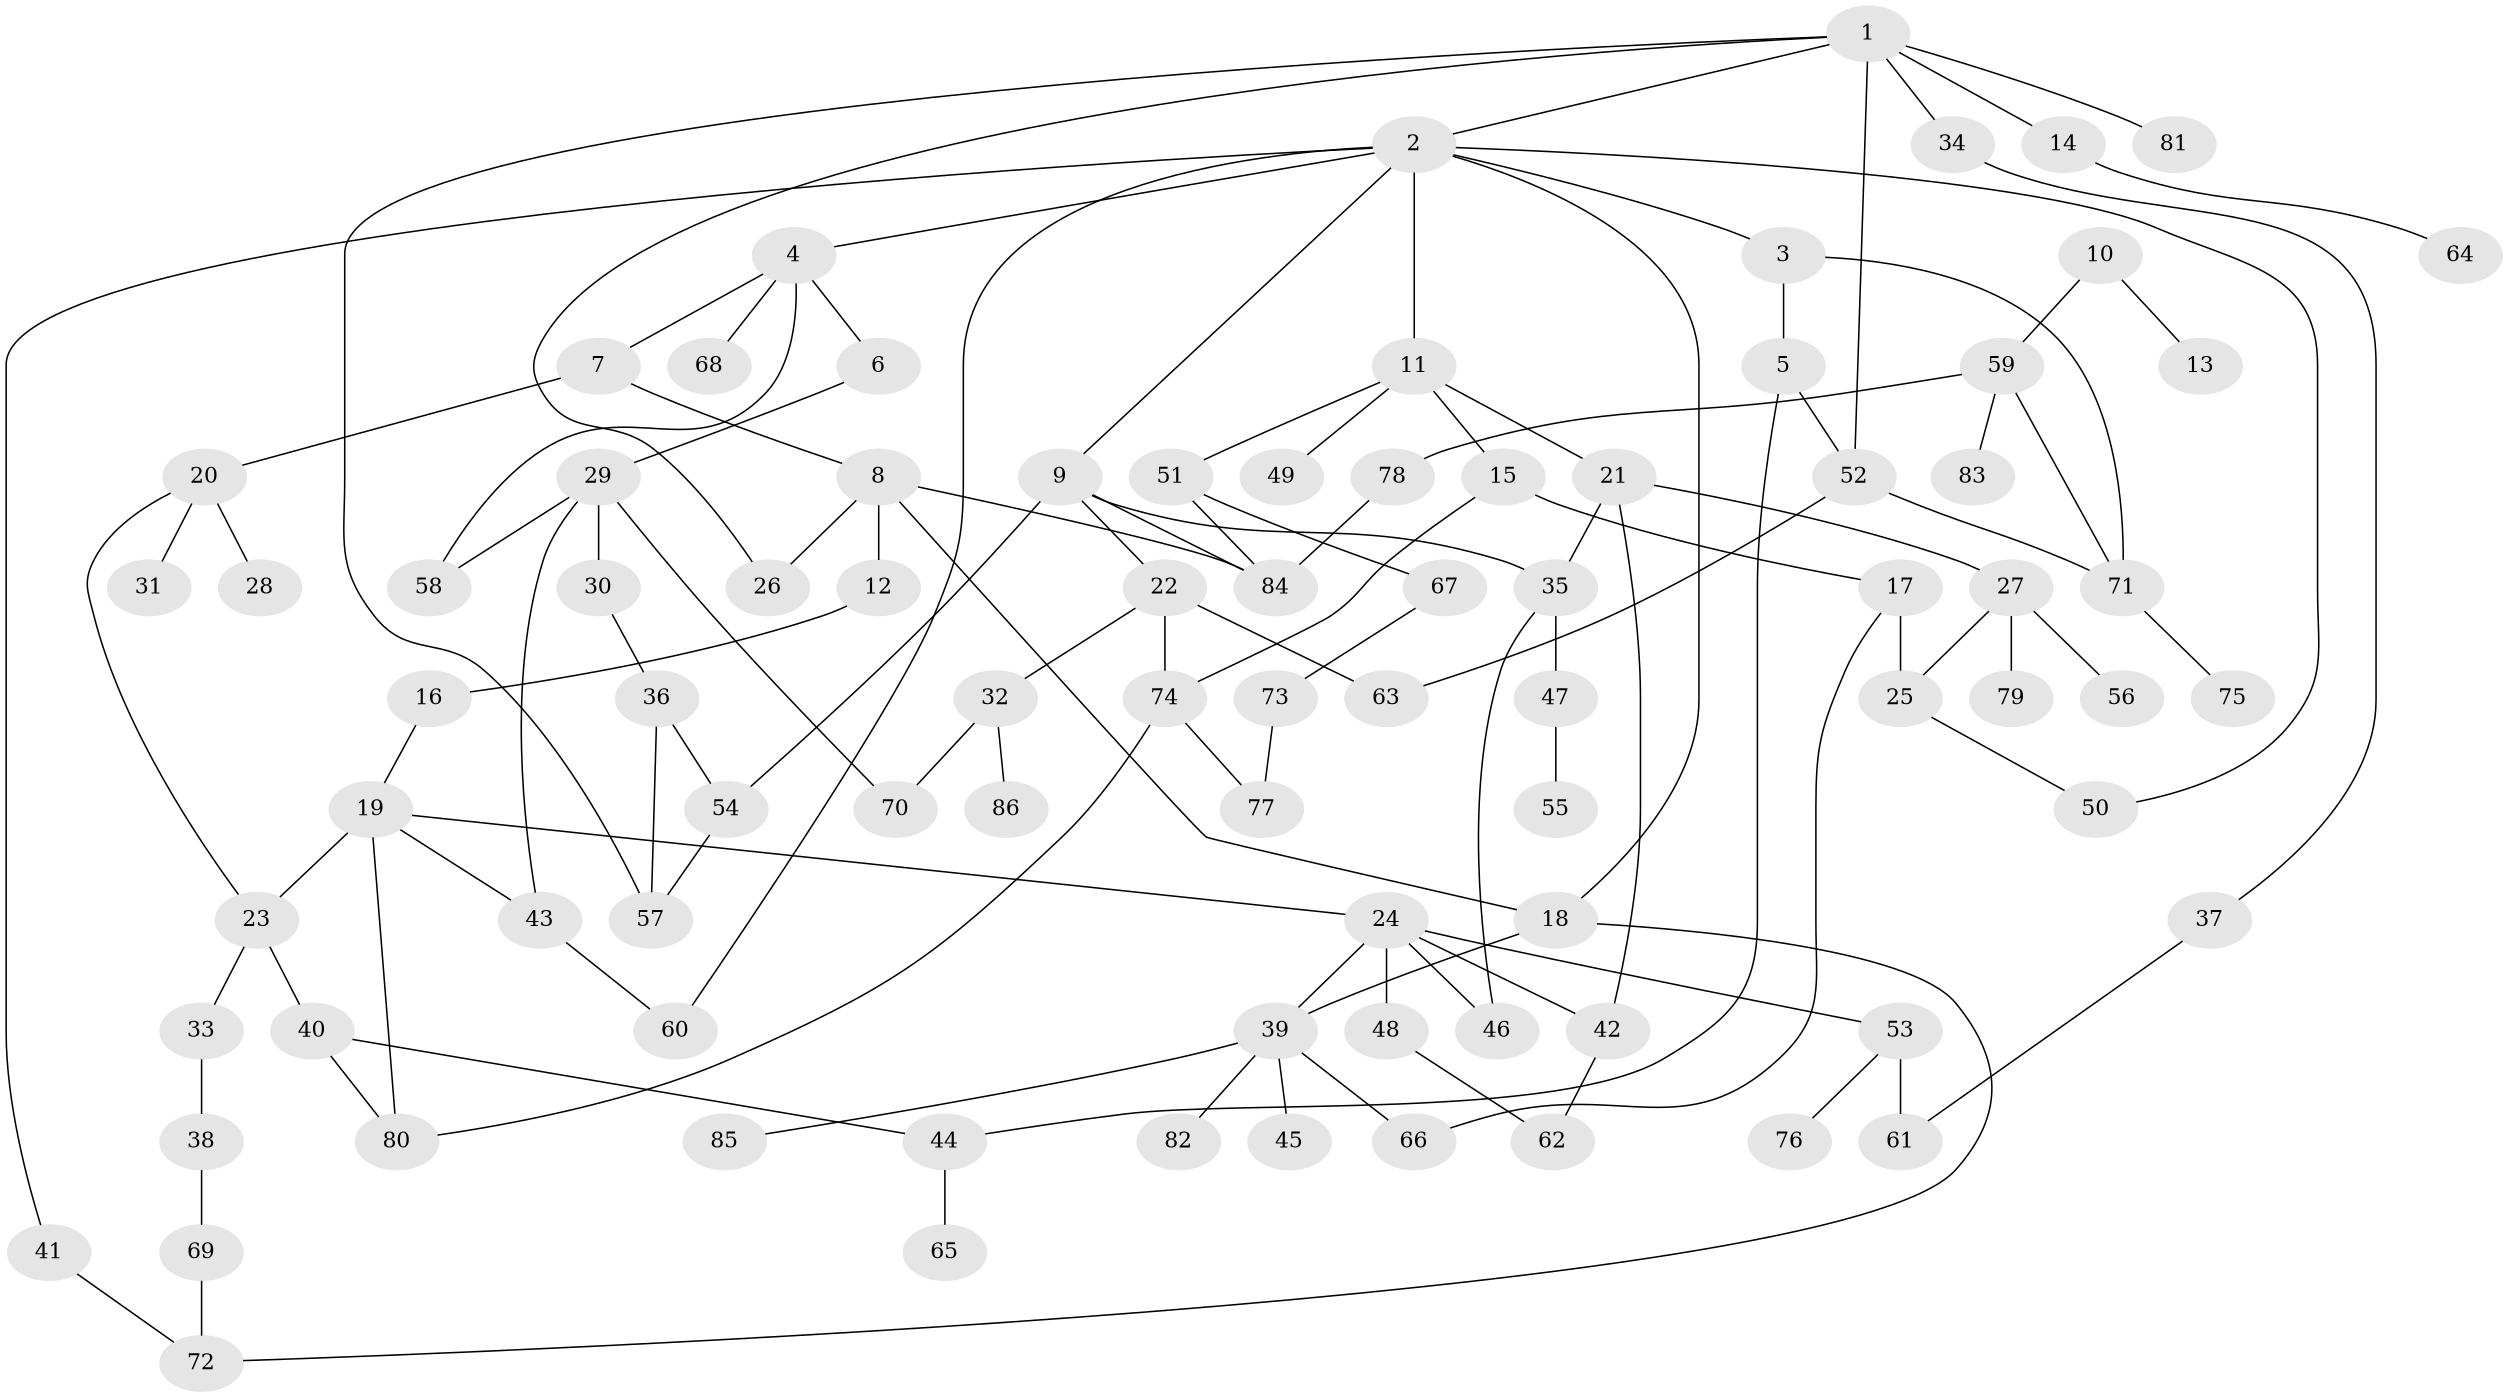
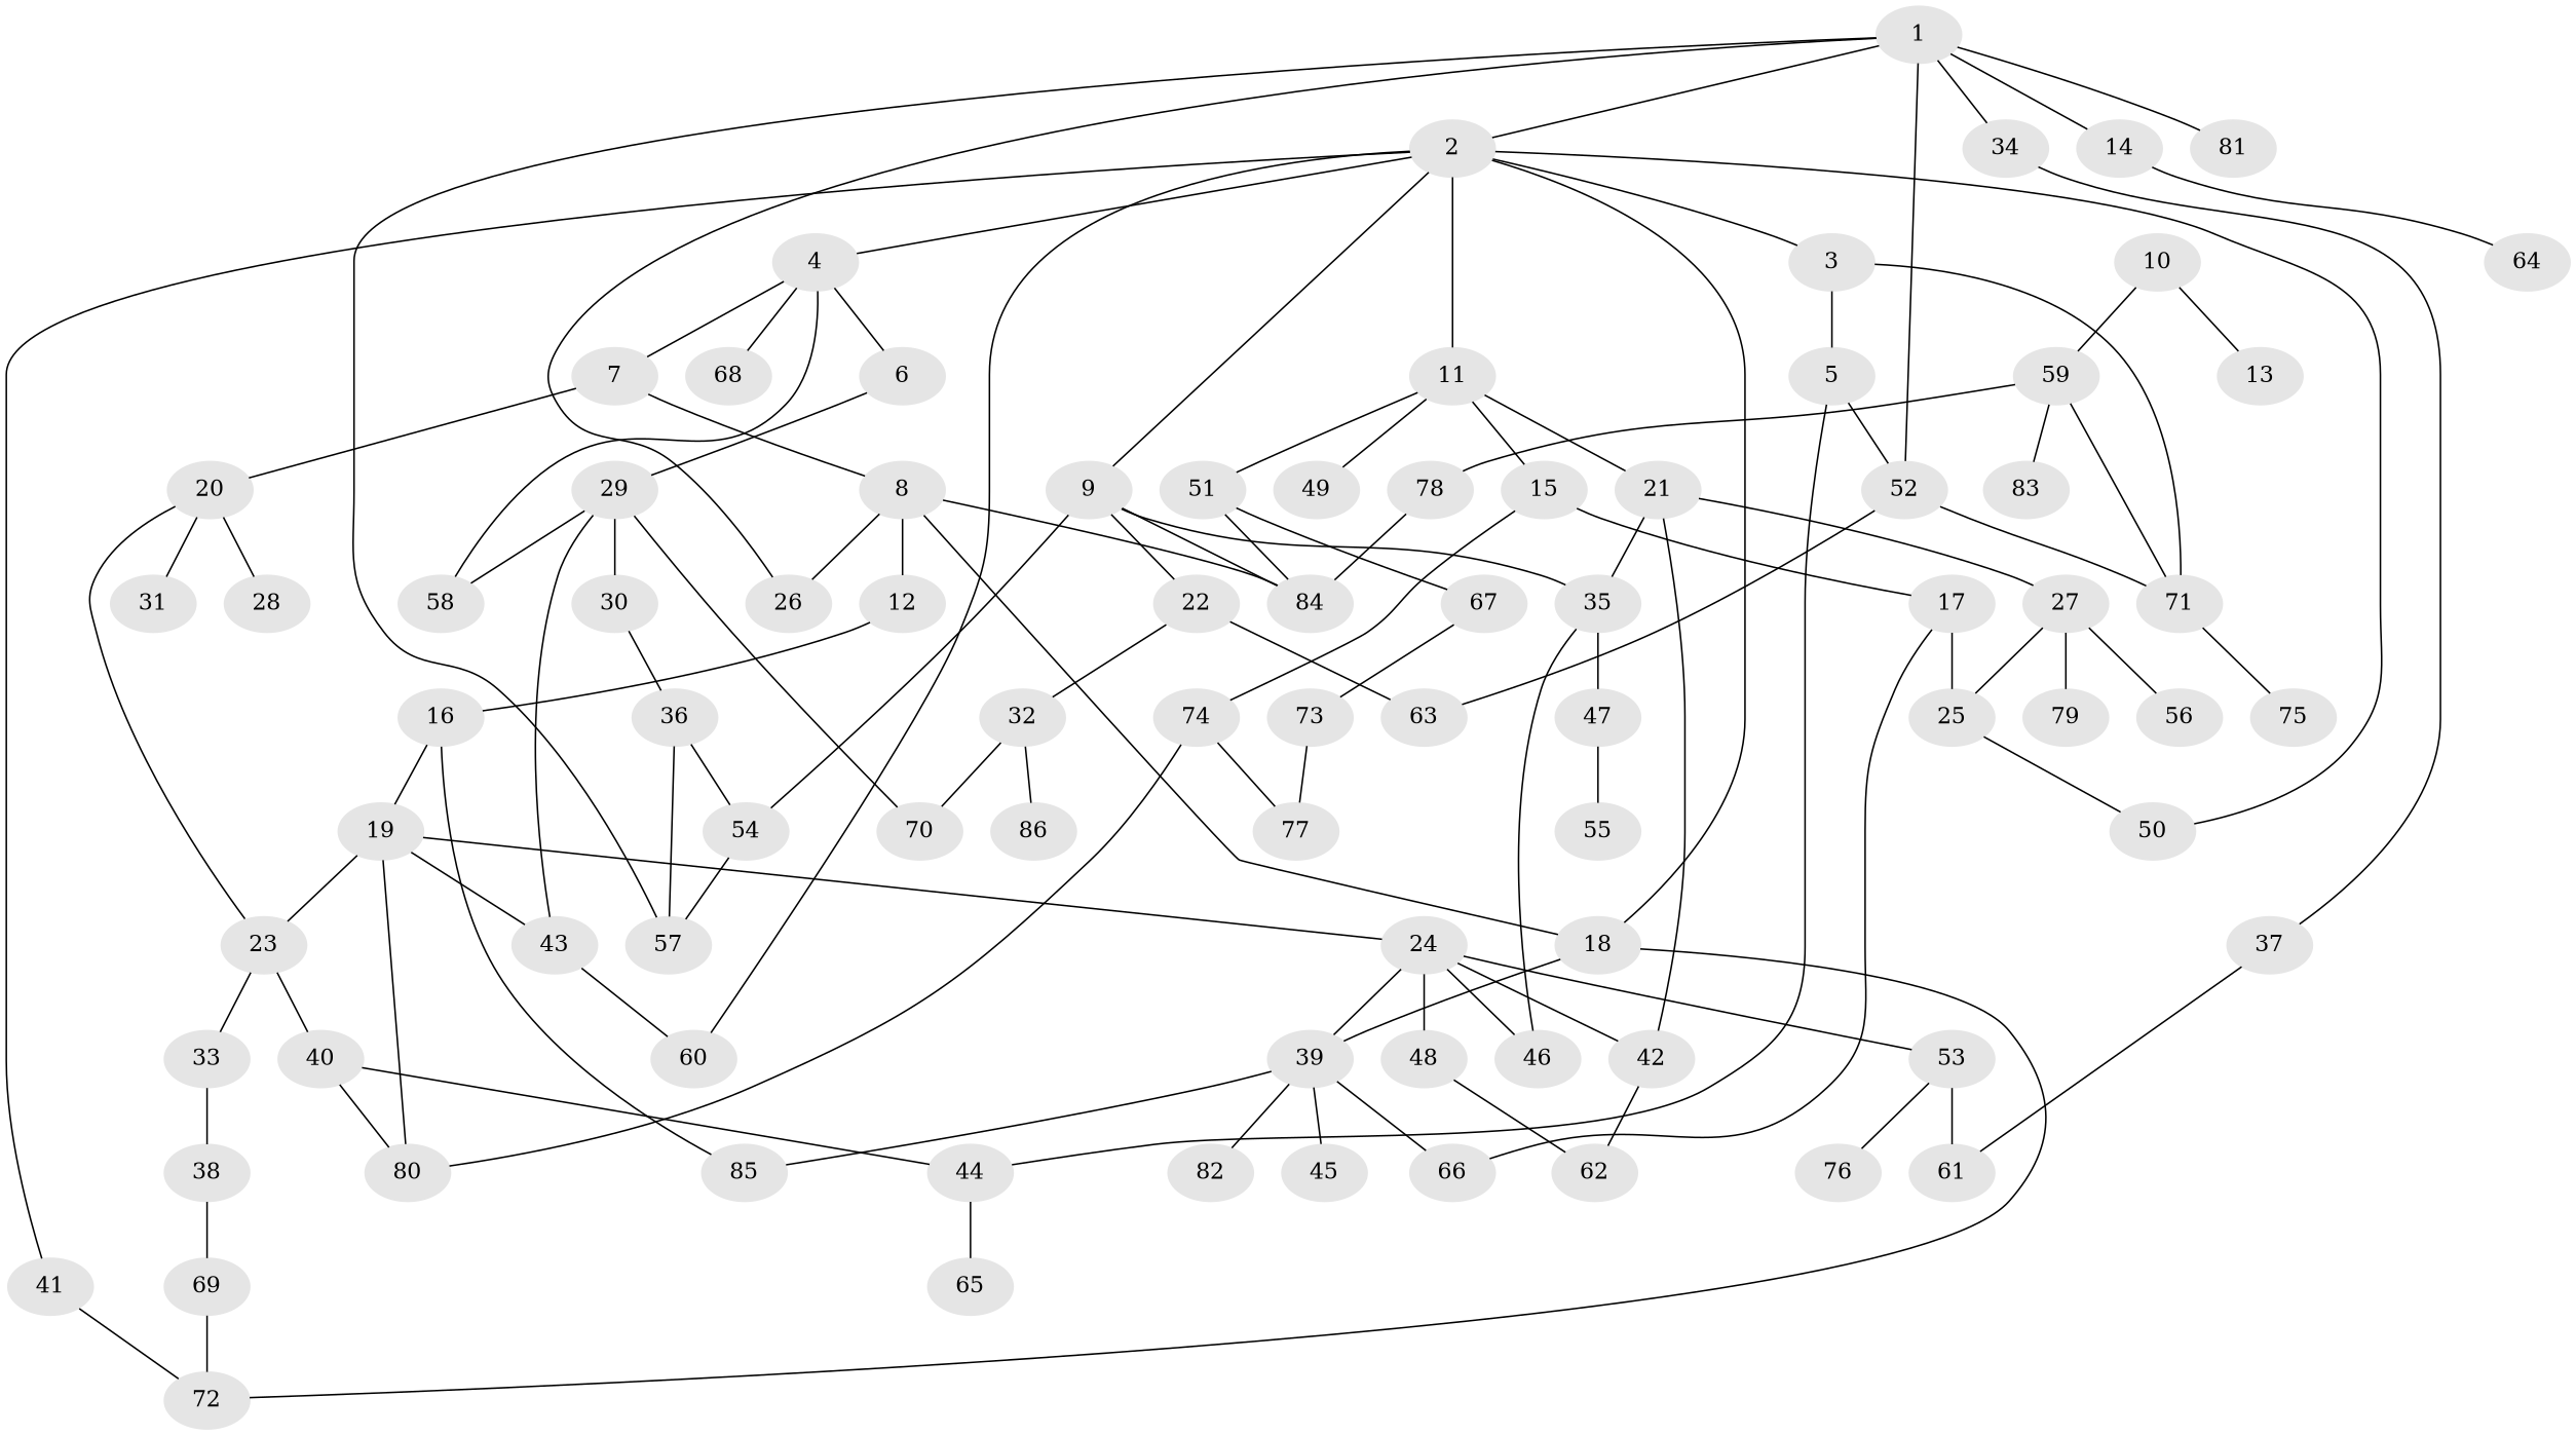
  graph {
    node [color=gray90 style=filled]
    1
    2
    14
    26
    34
    52
    57
    81
    3
    4
    9
    11
    18
    41
    50
    60
    64
    37
    71
    63
    5
    6
    7
    58
    68
    84
    22
    35
    54
    10
    13
    59
    15
    21
    49
    51
    39
    72
    44
    75
    29
    8
    20
    65
    43
    30
    70
    12
    23
    28
    31
    16
    74
    32
    46
    47
    78
    83
    17
    27
    42
    67
    19
    85
    25
    66
    80
    77
    24
    45
    82
    33
    40
    48
    53
    56
    79
    62
    86
    38
    61
    76
    36
    69
    55
    73
    1 -- 2
    1 -- 14
    1 -- 26
    1 -- 34
    1 -- 52
    1 -- 57
    1 -- 81
    2 -- 3
    2 -- 4
    2 -- 9
    2 -- 11
    2 -- 18
    2 -- 41
    2 -- 50
    2 -- 60
    14 -- 64
    34 -- 37
    52 -- 71
    52 -- 63
    3 -- 71
    3 -- 5
    4 -- 6
    4 -- 7
    4 -- 58
    4 -- 68
    9 -- 84
    9 -- 22
    9 -- 35
    9 -- 54
    11 -- 15
    11 -- 21
    11 -- 49
    11 -- 51
    18 -- 39
    18 -- 72
    41 -- 72
    37 -- 61
    71 -- 75
    5 -- 52
    5 -- 44
    6 -- 29
    7 -- 8
    7 -- 20
    22 -- 63
-   22 -- 74
    22 -- 32
    35 -- 46
    35 -- 47
    54 -- 57
    10 -- 13
    10 -- 59
    59 -- 71
    59 -- 78
    59 -- 83
    15 -- 74
    15 -- 17
    21 -- 35
    21 -- 27
    21 -- 42
    51 -- 84
    51 -- 67
    39 -- 85
    39 -- 66
    39 -- 45
    39 -- 82
    44 -- 65
    29 -- 58
    29 -- 43
    29 -- 30
    29 -- 70
    8 -- 26
    8 -- 18
    8 -- 84
    8 -- 12
    20 -- 23
    20 -- 28
    20 -- 31
    43 -- 60
    30 -- 36
    12 -- 16
    23 -- 33
    23 -- 40
    16 -- 19
+   16 -- 85
    74 -- 80
    74 -- 77
    32 -- 70
    32 -- 86
    47 -- 55
    78 -- 84
    17 -- 25
    17 -- 66
    27 -- 25
    27 -- 56
    27 -- 79
    42 -- 62
    67 -- 73
    19 -- 43
    19 -- 23
    19 -- 80
    19 -- 24
    25 -- 50
    24 -- 39
    24 -- 46
    24 -- 42
    24 -- 48
    24 -- 53
    33 -- 38
    40 -- 44
    40 -- 80
    48 -- 62
    53 -- 61
    53 -- 76
    38 -- 69
    36 -- 57
    36 -- 54
    69 -- 72
    73 -- 77
  }
